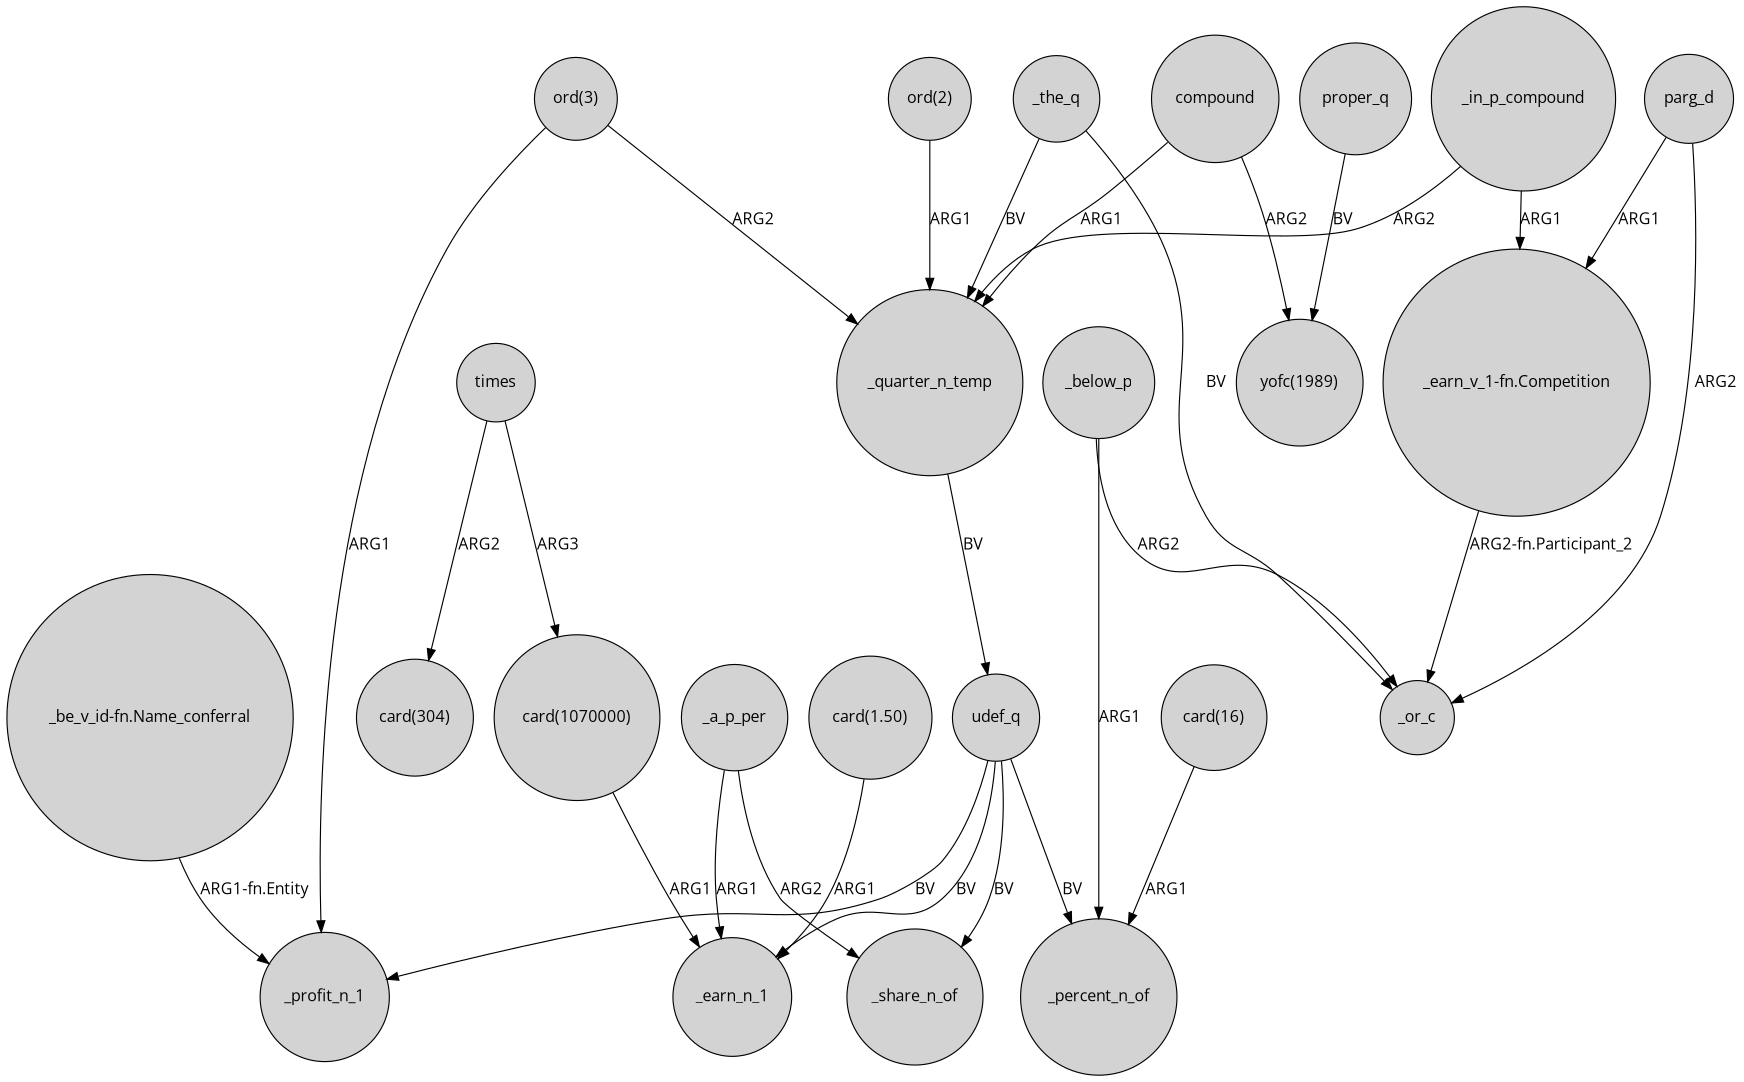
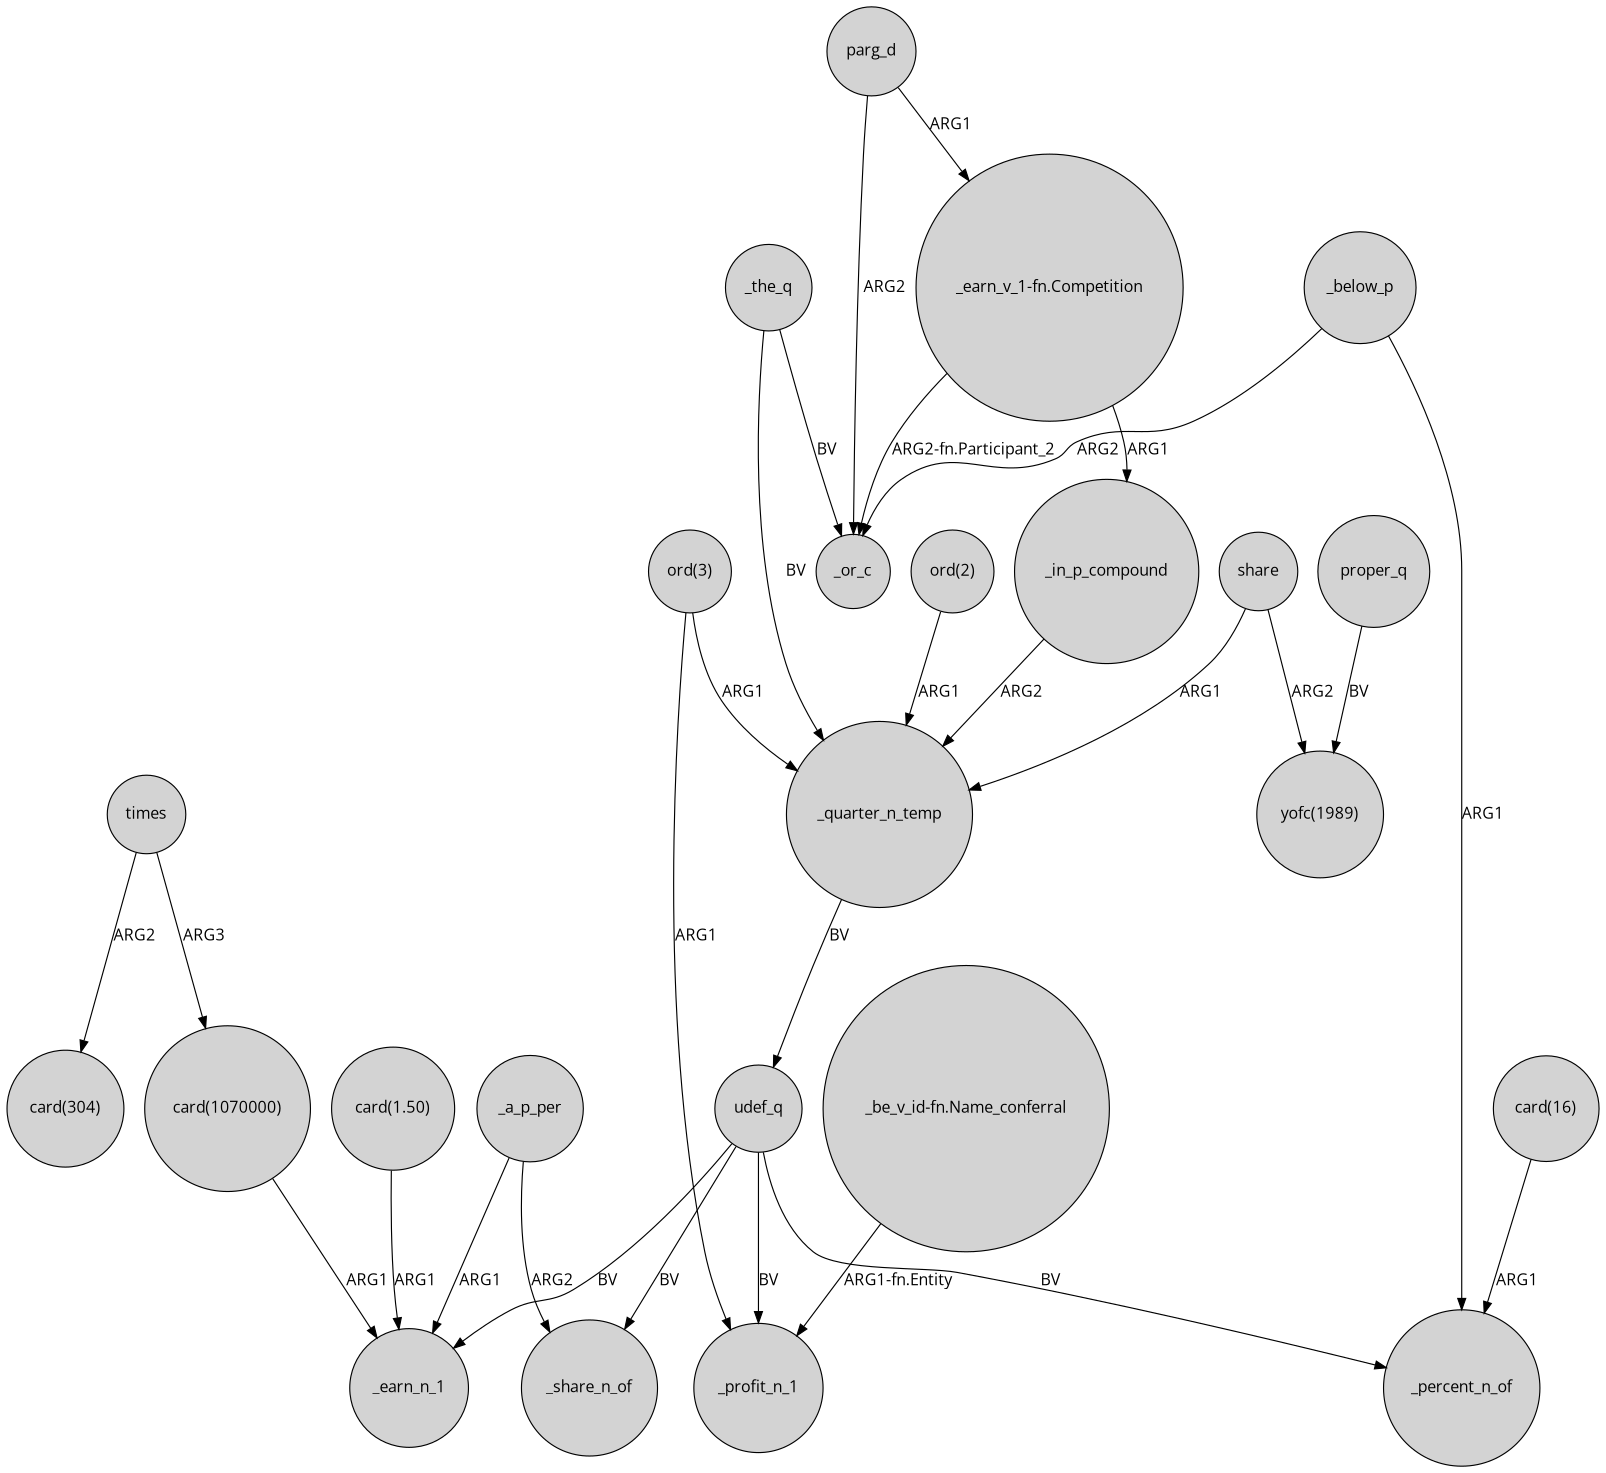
  digraph {
    fontname="Open Sans"
    node [fontname="Open Sans" shape=circle style=filled]
    edge [fontname="Open Sans"]
    "_be_v_id-fn.Name_conferral"
    _profit_n_1
    n3 [label=_in_p_compound]
    _quarter_n_temp
    "_earn_v_1-fn.Competition"
    udef_q
    _or_c
    "ord(3)"
-   compound
+   compound [label=share]
    "yofc(1989)"
    _the_q
    n12 [label="card(1070000)"]
    times
    "card(304)"
    n15 [label=_earn_n_1]
    _below_p
    _percent_n_of
    _share_n_of
    parg_d
    _a_p_per
    proper_q
    "card(16)"
    "ord(2)"
    "card(1.50)"
    "_be_v_id-fn.Name_conferral" -> _profit_n_1 [label="ARG1-fn.Entity"]
    n3 -> _quarter_n_temp [label=ARG2]
-   n3 -> "_earn_v_1-fn.Competition" [label=ARG1]
+   "_earn_v_1-fn.Competition" -> n3 [label=ARG1]
    _quarter_n_temp -> udef_q [label=BV]
    "_earn_v_1-fn.Competition" -> _or_c [label="ARG2-fn.Participant_2"]
    udef_q -> _profit_n_1 [label=BV]
    udef_q -> n15 [label=BV]
    udef_q -> _percent_n_of [label=BV]
    udef_q -> _share_n_of [label=BV]
    "ord(3)" -> _profit_n_1 [label=ARG1]
-   "ord(3)" -> _quarter_n_temp [label=ARG2]
+   "ord(3)" -> _quarter_n_temp [label=ARG1]
    compound -> _quarter_n_temp [label=ARG1]
    compound -> "yofc(1989)" [label=ARG2]
    _the_q -> _quarter_n_temp [label=BV]
    _the_q -> _or_c [label=BV]
    n12 -> n15 [label=ARG1]
    times -> n12 [label=ARG3]
    times -> "card(304)" [label=ARG2]
    _below_p -> _or_c [label=ARG2]
    _below_p -> _percent_n_of [label=ARG1]
    parg_d -> "_earn_v_1-fn.Competition" [label=ARG1]
    parg_d -> _or_c [label=ARG2]
    _a_p_per -> n15 [label=ARG1]
    _a_p_per -> _share_n_of [label=ARG2]
    proper_q -> "yofc(1989)" [label=BV]
    "card(16)" -> _percent_n_of [label=ARG1]
    "ord(2)" -> _quarter_n_temp [label=ARG1]
    "card(1.50)" -> n15 [label=ARG1]
  }
